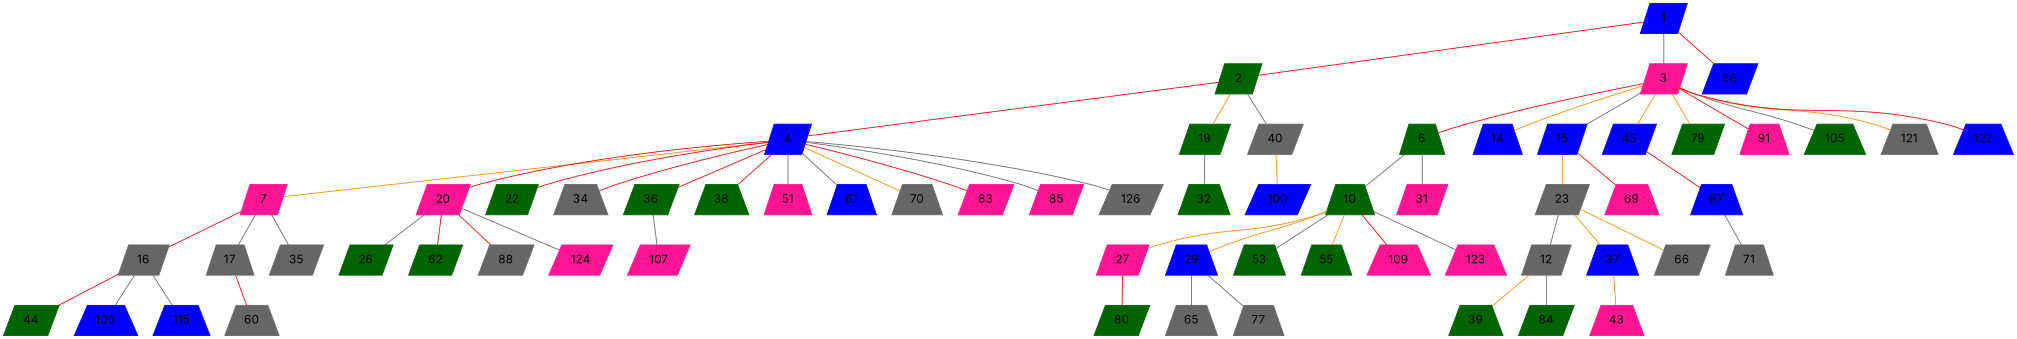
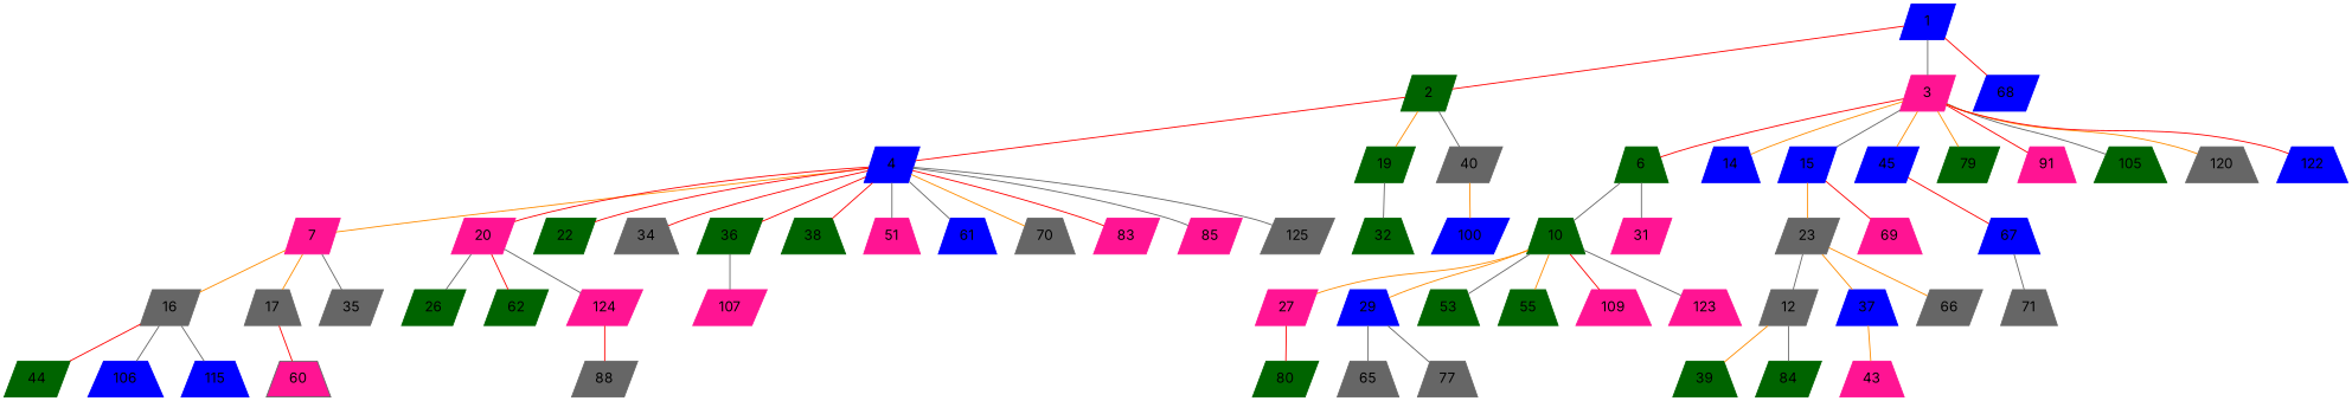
  graph {
    fontname=Inter
    node [color=darkgreen fontname=Inter shape=parallelogram style=filled]
    edge [color=gray40 fontname=Inter]
    1 [color=blue super="+52"]
    2
    3 [color=deeppink super="+9+13"]
    68 [color=blue]
    4 [color=blue super="+5+25"]
    19
    n7 [color=gray40 label=40]
    6 [shape=trapezium super="+8+54"]
    14 [color=blue shape=trapezium super="+97+93"]
    15 [color=blue super="+103+96"]
    45 [color=blue super="+121"]
    79 [super="+125"]
    91 [color=deeppink shape=trapezium super="+98"]
    105 [shape=trapezium]
-   120 [color=gray40 shape=trapezium label=121]
+   120 [color=gray40 shape=trapezium]
    122 [color=blue shape=trapezium]
    7 [color=deeppink super="+78"]
    20 [color=deeppink super="+40"]
    22
    34 [color=gray40 shape=trapezium]
    36
    38 [shape=trapezium]
    51 [color=deeppink shape=trapezium super="+63"]
    61 [color=blue shape=trapezium super="+90"]
    70 [color=gray40 shape=trapezium]
    83 [color=deeppink super="+113+117"]
    85 [color=deeppink]
-   126 [color=gray40]
+   126 [color=gray40 label=125]
    32 [shape=trapezium super="+127"]
    100 [color=blue]
    10 [shape=trapezium super="+11"]
    31 [color=deeppink]
    12 [color=gray40 super="+30"]
    39 [shape=trapezium super="+95"]
    84
    23 [color=gray40 super="+110+50+24"]
    69 [color=deeppink shape=trapezium super="+76"]
    67 [color=blue shape=trapezium]
    16 [color=gray40 super="+42+21"]
    17 [color=gray40 shape=trapezium]
    35 [color=gray40 super="+41"]
    26 [super="+108+57"]
    62
    88 [color=gray40]
    124 [color=deeppink]
    107 [color=deeppink]
    27 [color=deeppink super="+86+119+118"]
    29 [color=blue shape=trapezium super="+128"]
    53 [shape=trapezium]
    55 [shape=trapezium]
    109 [color=deeppink shape=trapezium]
    123 [color=deeppink shape=trapezium]
    44
    106 [color=blue shape=trapezium]
    115 [color=blue shape=trapezium]
-   60 [color=gray40 shape=trapezium]
+   60 [color=gray40 shape=trapezium fillcolor=deeppink]
    80
    65 [color=gray40 shape=trapezium]
    77 [color=gray40 shape=trapezium]
    37 [color=blue shape=trapezium]
    66 [color=gray40]
    43 [color=deeppink shape=trapezium super="+46"]
    71 [color=gray40 shape=trapezium super="+102"]
    1 -- 2 [color=red]
    1 -- 3
    1 -- 68 [color=red]
    2 -- 4 [color=red]
    2 -- 19 [color=darkorange]
    2 -- n7
    3 -- 6 [color=red]
    3 -- 14 [color=darkorange]
    3 -- 15
    3 -- 45 [color=darkorange]
    3 -- 79 [color=darkorange]
    3 -- 91 [color=red]
    3 -- 105
    3 -- 120 [color=darkorange]
    3 -- 122 [color=red]
    4 -- 7 [color=darkorange]
    4 -- 20 [color=red]
    4 -- 22 [color=red]
    4 -- 34 [color=red]
    4 -- 36 [color=red]
    4 -- 38 [color=red]
    4 -- 51
    4 -- 61
    4 -- 70 [color=darkorange]
    4 -- 83 [color=red]
    4 -- 85
    4 -- 126
    19 -- 32
    n7 -- 100 [color=darkorange]
    6 -- 10
    6 -- 31
    15 -- 23 [color=darkorange]
    15 -- 69 [color=red]
    45 -- 67 [color=red]
-   7 -- 16 [color=red]
-   7 -- 17
+   7 -- 16 [color=darkorange]
+   7 -- 17 [color=darkorange]
    7 -- 35
    20 -- 26
    20 -- 62 [color=red]
-   20 -- 88 [color=red]
+   124 -- 88 [color=red]
    20 -- 124
    36 -- 107
    10 -- 27 [color=darkorange]
    10 -- 29 [color=darkorange]
    10 -- 53
    10 -- 55 [color=darkorange]
    10 -- 109 [color=red]
    10 -- 123
    12 -- 39 [color=darkorange]
    12 -- 84
    23 -- 12
    23 -- 37 [color=darkorange]
    23 -- 66 [color=darkorange]
    67 -- 71
    16 -- 44 [color=red]
    16 -- 106
    16 -- 115
    17 -- 60 [color=red]
    27 -- 80 [color=red]
    29 -- 65
    29 -- 77
    37 -- 43 [color=darkorange]
  }
